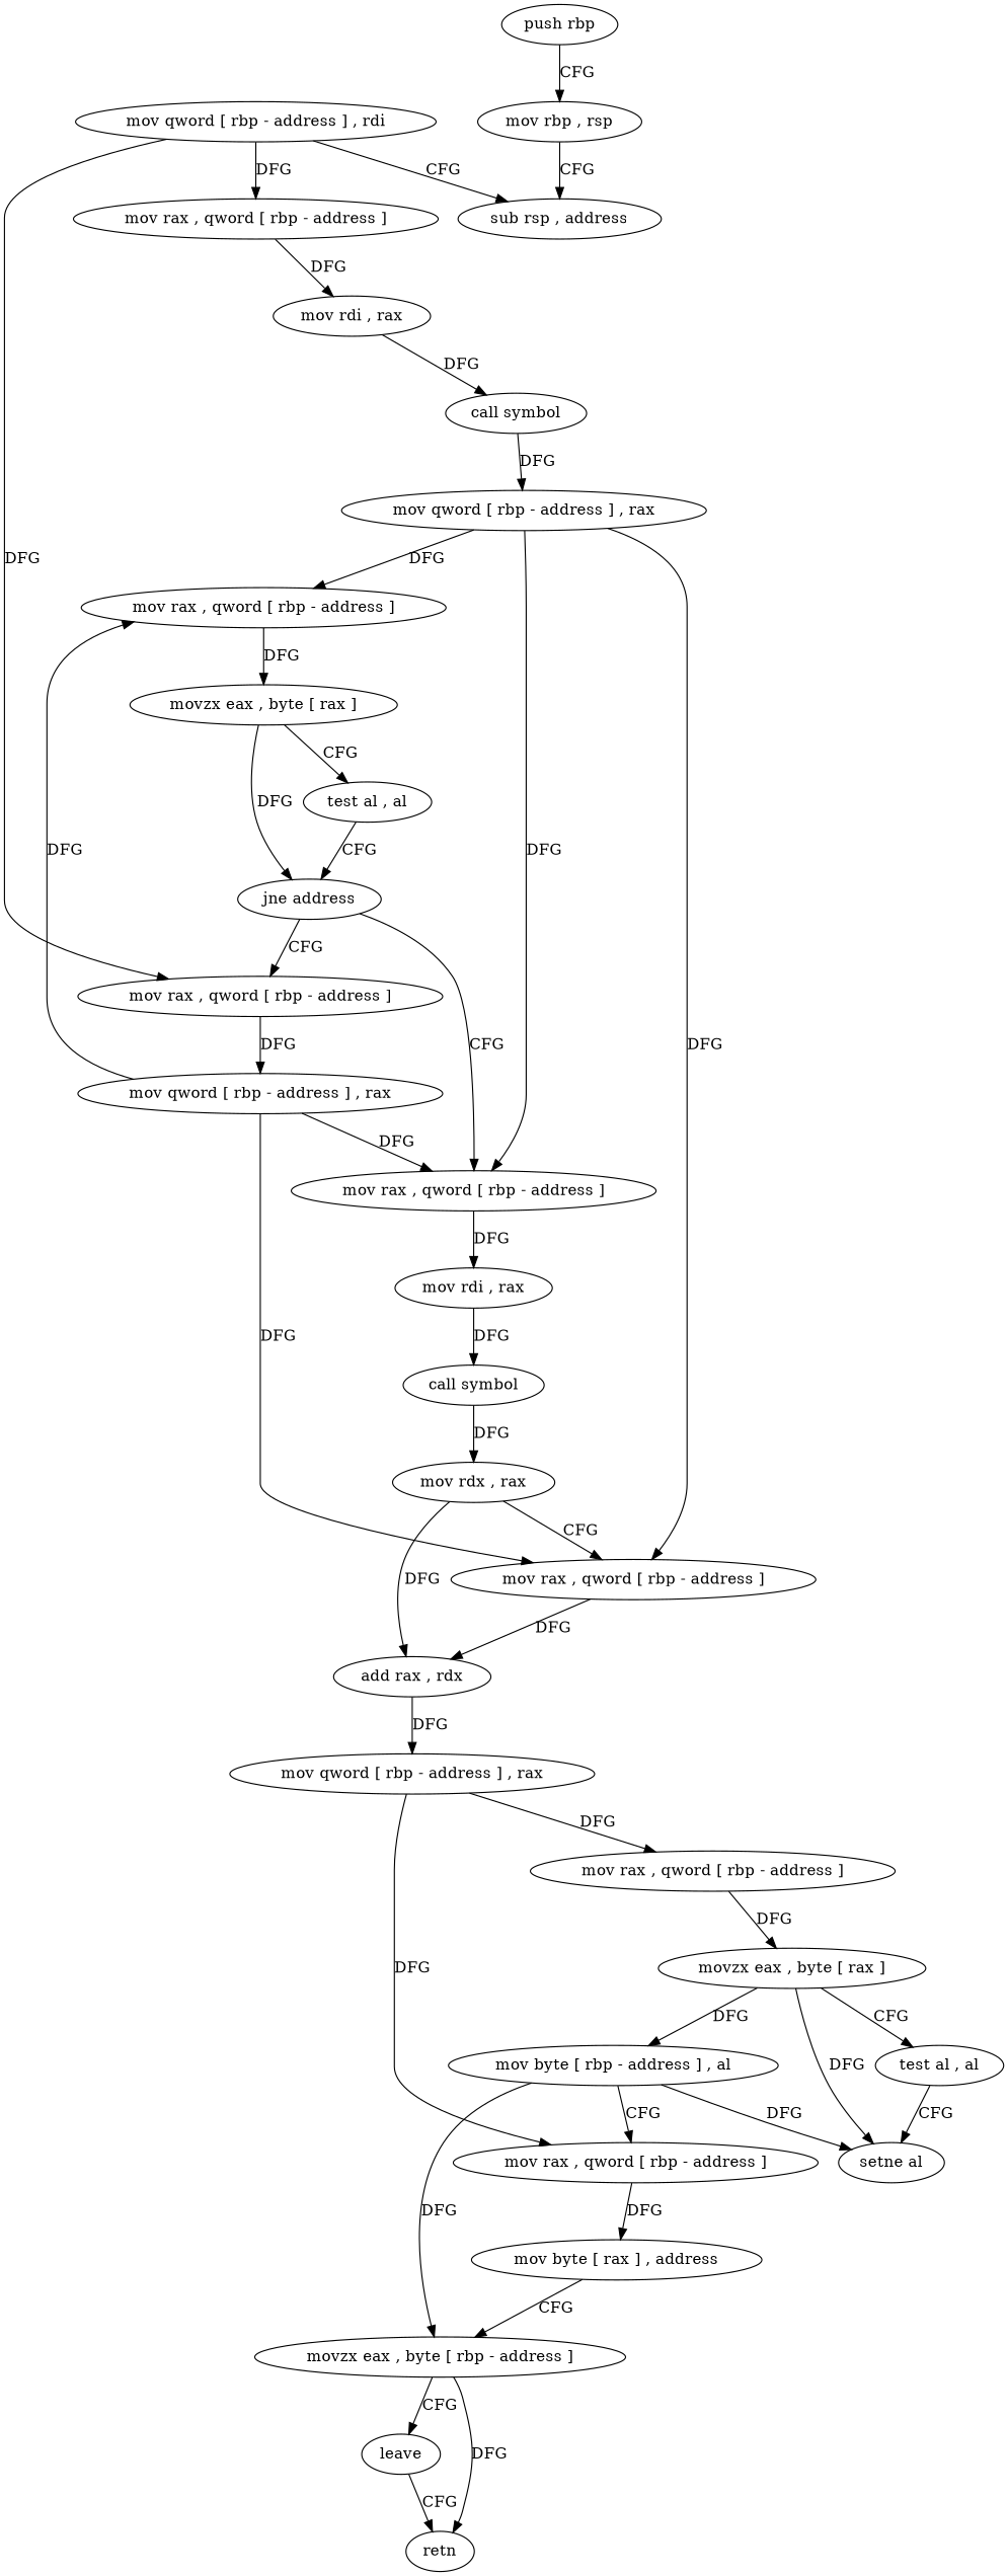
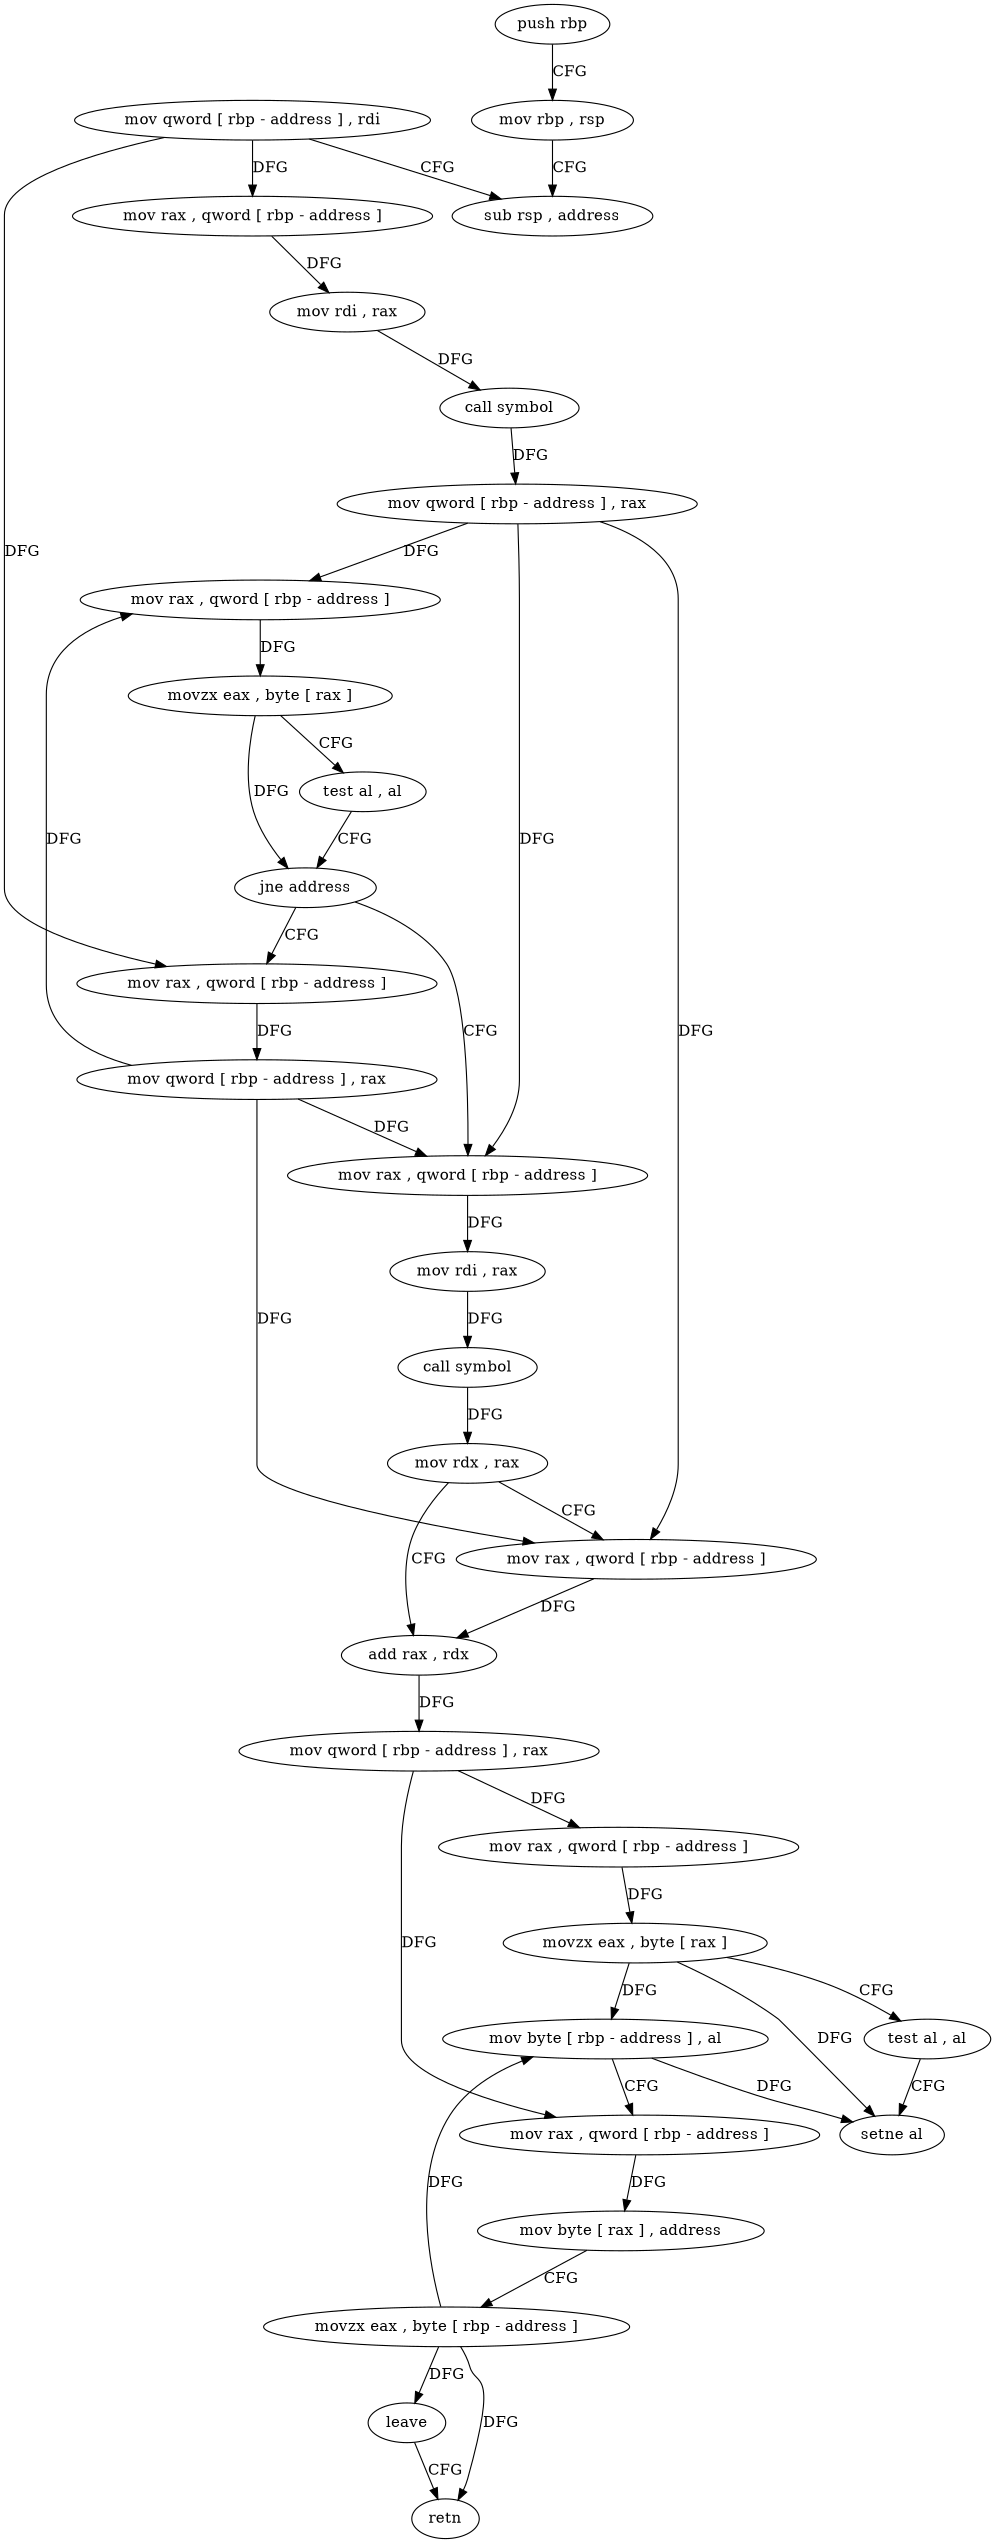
  digraph {
    n1 [label="push rbp"]
    n2 [label="mov rbp , rsp"]
    n3 [label="sub rsp , address"]
    n4 [label="mov qword [ rbp - address ] , rdi"]
    n5 [label="mov rax , qword [ rbp - address ]"]
    n6 [label="mov rax , qword [ rbp - address ]"]
    n7 [label="mov rdi , rax"]
    n8 [label="mov qword [ rbp - address ] , rax"]
    n9 [label="call symbol"]
    n10 [label="mov qword [ rbp - address ] , rax"]
    n11 [label="mov rax , qword [ rbp - address ]"]
    n12 [label="mov rax , qword [ rbp - address ]"]
    n13 [label="mov rax , qword [ rbp - address ]"]
    n14 [label="movzx eax , byte [ rax ]"]
    n15 [label="mov rdi , rax"]
    n16 [label="add rax , rdx"]
    n17 [label="test al , al"]
    n18 [label="jne address"]
    n19 [label="call symbol"]
    n20 [label="mov rdx , rax"]
    n21 [label="mov qword [ rbp - address ] , rax"]
    n22 [label="mov rax , qword [ rbp - address ]"]
    n23 [label="mov rax , qword [ rbp - address ]"]
    n24 [label="movzx eax , byte [ rax ]"]
    n25 [label="mov byte [ rax ] , address"]
    n26 [label="test al , al"]
    n27 [label="setne al"]
    n28 [label="mov byte [ rbp - address ] , al"]
    n29 [label="movzx eax , byte [ rbp - address ]"]
    n30 [label=leave]
    n31 [label=retn]
    n1 -> n2 [label=CFG]
    n2 -> n3 [label=CFG]
    n4 -> n3 [label=CFG]
    n4 -> n5 [label=DFG]
    n4 -> n6 [label=DFG]
    n5 -> n7 [label=DFG]
    n6 -> n8 [label=DFG]
    n7 -> n9 [label=DFG]
    n8 -> n11 [label=DFG]
    n8 -> n12 [label=DFG]
    n8 -> n13 [label=DFG]
    n9 -> n10 [label=DFG]
    n10 -> n11 [label=DFG]
    n10 -> n12 [label=DFG]
    n10 -> n13 [label=DFG]
    n11 -> n14 [label=DFG]
    n12 -> n15 [label=DFG]
    n13 -> n16 [label=DFG]
    n14 -> n17 [label=CFG]
    n14 -> n18 [label=DFG]
    n15 -> n19 [label=DFG]
    n16 -> n21 [label=DFG]
    n17 -> n18 [label=CFG]
    n18 -> n6 [label=CFG]
    n18 -> n12 [label=CFG]
    n19 -> n20 [label=DFG]
    n20 -> n13 [label=CFG]
-   n20 -> n16 [label=DFG]
+   n20 -> n16 [label=CFG]
    n21 -> n22 [label=DFG]
    n21 -> n23 [label=DFG]
    n22 -> n24 [label=DFG]
    n23 -> n25 [label=DFG]
    n24 -> n26 [label=CFG]
    n24 -> n27 [label=DFG]
    n24 -> n28 [label=DFG]
    n25 -> n29 [label=CFG]
    n26 -> n27 [label=CFG]
    n28 -> n23 [label=CFG]
    n28 -> n27 [label=DFG]
-   n28 -> n29 [label=DFG]
-   n29 -> n30 [label=CFG]
+   n29 -> n28 [label=DFG]
+   n29 -> n30 [label=DFG]
    n29 -> n31 [label=DFG]
    n30 -> n31 [label=CFG]
  }
